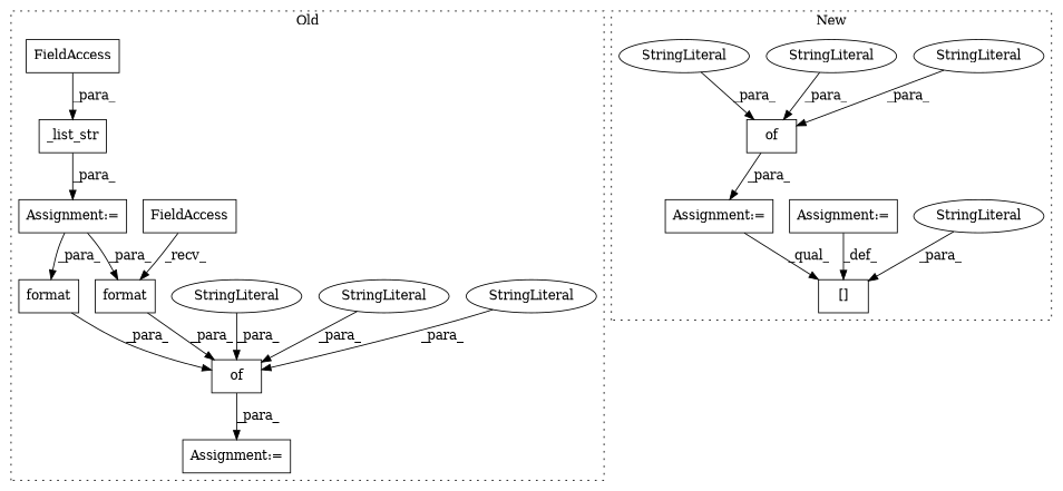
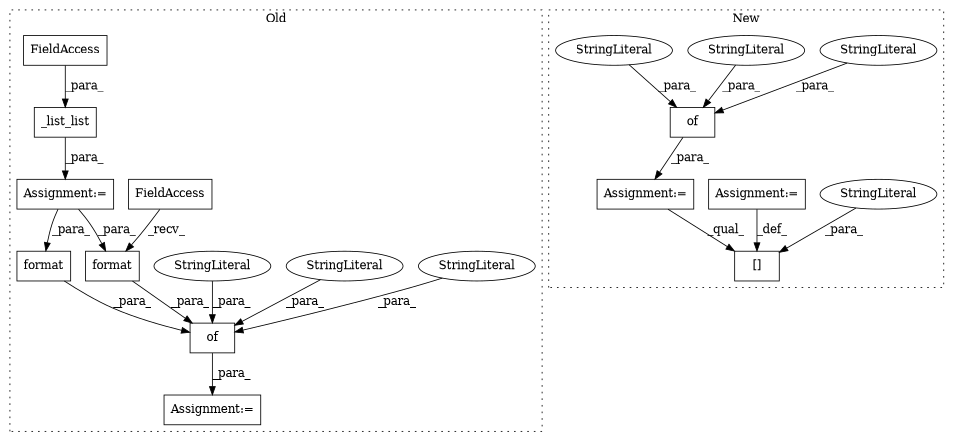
  digraph {
    node [a=45 l=1 shape=box]
-   n1 [a=32 l="10,1" label=_list_str s="1205,1228"]
+   n1 [a=32 l="10,1" label=_list_list s="1205,1228"]
    n2 [a=32 l="7,1" label=format s="1290,1304"]
    n3 [a=32 l="3,1" label=of s="1252,1421"]
    n4 [a=7 label="Assignment:=" s=1204]
    n5 [a=32 l="7,1" label=format s="1342,1356"]
    n6 [a=22 l=26 label=FieldAccess s=1263]
    n7 [l=7 label=StringLiteral s=1255 shape=ellipse]
    n8 [l=8 label=StringLiteral s=1306 shape=ellipse]
    n9 [l=6 label=StringLiteral s=1358 shape=ellipse]
    n10 [a=7 label="Assignment:=" s=1247]
    n11 [a=22 l=13 label=FieldAccess s=1215]
    n12 [a=2 l="13,1" label="[]" s="862,889"]
    n13 [l=14 label=StringLiteral s=875 shape=ellipse]
    n14 [a=32 l="3,1" label=of s="744,822"]
    n15 [a=7 label="Assignment:=" s=890]
    n16 [l=11 label=StringLiteral s=799 shape=ellipse]
    n17 [l=11 label=StringLiteral s=811 shape=ellipse]
    n18 [l=17 label=StringLiteral s=765 shape=ellipse]
    n19 [a=7 label="Assignment:=" s=739]
    subgraph cluster_1 {
      label=Old
      style=dotted
      n1
      n2
      n3
      n4
      n5
      n6
      n7
      n8
      n9
      n10
      n11
    }
    subgraph cluster_2 {
      label=New
      style=dotted
      n12
      n13
      n14
      n15
      n16
      n17
      n18
      n19
    }
    n1 -> n4 [label=_para_]
    n2 -> n3 [label=_para_]
    n3 -> n10 [label=_para_]
    n4 -> n2 [label=_para_]
    n4 -> n5 [label=_para_]
    n5 -> n3 [label=_para_]
    n6 -> n2 [label=_recv_]
    n7 -> n3 [label=_para_]
    n8 -> n3 [label=_para_]
    n9 -> n3 [label=_para_]
    n11 -> n1 [label=_para_]
    n13 -> n12 [label=_para_]
    n14 -> n19 [label=_para_]
    n15 -> n12 [label=_def_]
    n16 -> n14 [label=_para_]
    n17 -> n14 [label=_para_]
    n18 -> n14 [label=_para_]
    n19 -> n12 [label=_qual_]
  }
